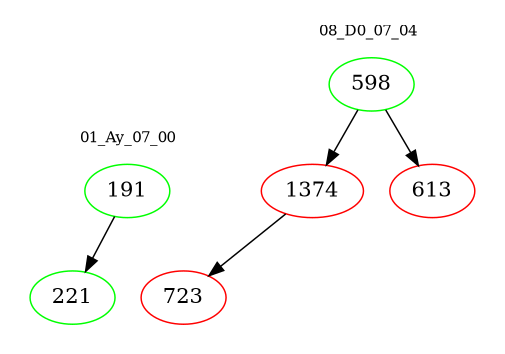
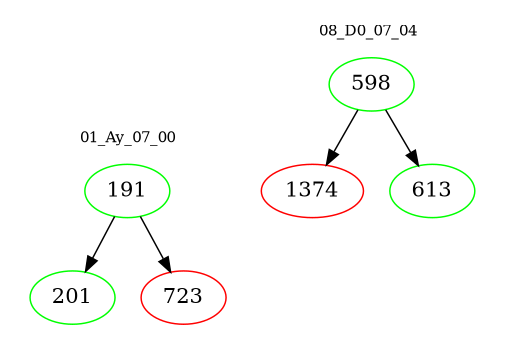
  digraph {
    node [color=green]
    edge [color=black]
    n1 [label=191]
    n2 [color=red label=723]
-   n3 [label=221]
+   n3 [label=201]
    n4 [label=598]
    n5 [color=red label=1374]
-   n6 [color=red label=613]
+   n6 [label=613]
    subgraph cluster_1 {
      color=white
      fontsize=10
      label="01_Ay_07_00"
      n1
      n2
      n3
    }
    subgraph cluster_2 {
      color=white
      fontsize=10
      label="08_D0_07_04"
      n4
      n5
      n6
    }
-   n5 -> n2
+   n1 -> n2
    n1 -> n3
    n4 -> n5
    n4 -> n6
  }
